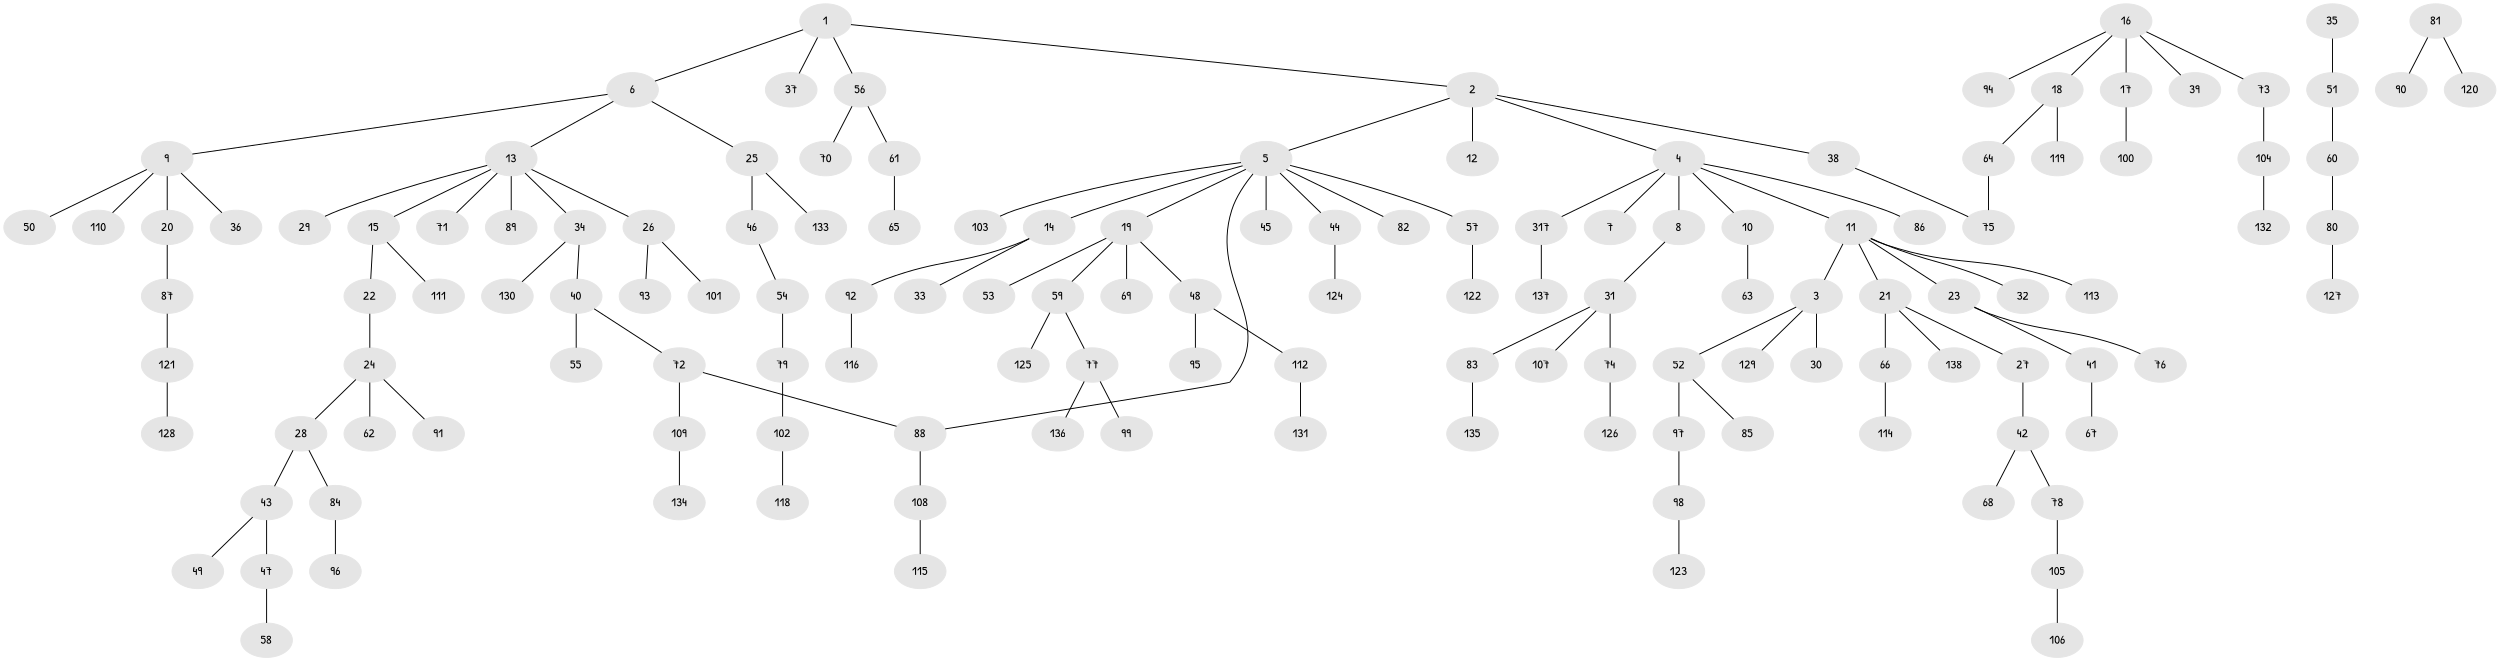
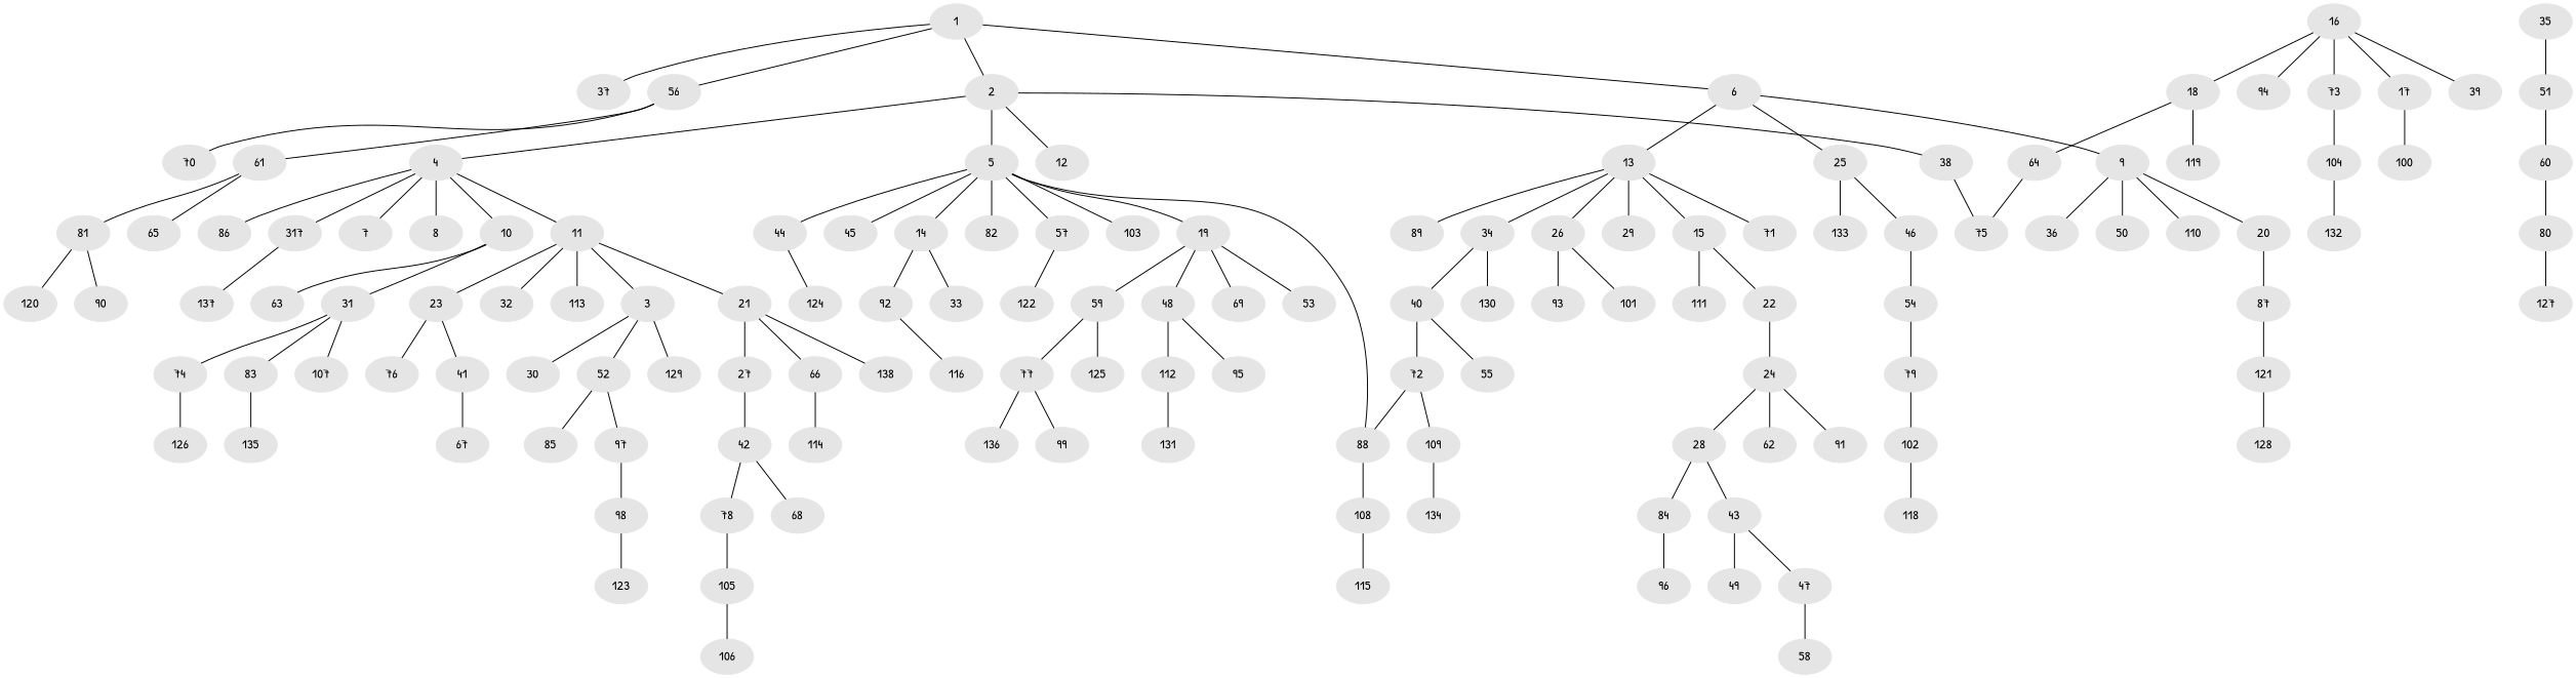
  graph {
    fontname="Patrick Hand"
    node [color=gray90 fontname="Patrick Hand" style=filled]
    edge [fontname="Patrick Hand"]
    1
    2
    6
    37
    56
    4
    5
    12
    38
    9
    13
    25
    61
    70
    3
    30
    52
    129
    7
    8
    10
    11
    86
    n24 [label=317]
    14
    19
    44
    45
    57
    82
    88
    103
    75
    85
    97
    31
    63
    21
    23
    32
    113
    137
    33
    92
    48
    53
    59
    69
    124
    122
    108
    20
    36
    50
    110
    15
    26
    29
    34
    71
    89
    46
    133
    87
    16
    17
    18
    39
    73
    94
    74
    83
    107
    27
    66
    138
    41
    76
    22
    111
    93
    101
    40
    130
    116
    24
    100
    64
    119
    104
    95
    112
    77
    125
    121
    42
    114
    28
    62
    91
    35
    51
    67
    43
    84
    54
    68
    78
    47
    49
    96
    126
    135
    55
    72
    60
    109
    105
    58
    79
    131
    80
    98
    102
    65
    81
    99
    136
    127
    90
    120
    134
    132
    106
    118
    128
    115
    123
    1 -- 2
    1 -- 6
    1 -- 37
    1 -- 56
    2 -- 4
    2 -- 5
    2 -- 12
    2 -- 38
    6 -- 9
    6 -- 13
    6 -- 25
    56 -- 61
    56 -- 70
    4 -- 7
    4 -- 8
    4 -- 10
    4 -- 11
    4 -- 86
    4 -- n24
    5 -- 14
    5 -- 19
    5 -- 44
    5 -- 45
    5 -- 57
    5 -- 82
    5 -- 88
    5 -- 103
    38 -- 75
    9 -- 20
    9 -- 36
    9 -- 50
    9 -- 110
    13 -- 15
    13 -- 26
    13 -- 29
    13 -- 34
    13 -- 71
    13 -- 89
    25 -- 46
    25 -- 133
    61 -- 65
+   61 -- 81
    3 -- 30
    3 -- 52
    3 -- 129
    52 -- 85
    52 -- 97
-   8 -- 31
+   10 -- 31
    10 -- 63
    11 -- 3
    11 -- 21
    11 -- 23
    11 -- 32
    11 -- 113
    n24 -- 137
    14 -- 33
    14 -- 92
    19 -- 48
    19 -- 53
    19 -- 59
    19 -- 69
    44 -- 124
    57 -- 122
    88 -- 108
    97 -- 98
    31 -- 74
    31 -- 83
    31 -- 107
    21 -- 27
    21 -- 66
    21 -- 138
    23 -- 41
    23 -- 76
    92 -- 116
    48 -- 95
    48 -- 112
    59 -- 77
    59 -- 125
    108 -- 115
    20 -- 87
    15 -- 22
    15 -- 111
    26 -- 93
    26 -- 101
    34 -- 40
    34 -- 130
    46 -- 54
    87 -- 121
    16 -- 17
    16 -- 18
    16 -- 39
    16 -- 73
    16 -- 94
    17 -- 100
    18 -- 64
    18 -- 119
    73 -- 104
    74 -- 126
    83 -- 135
    27 -- 42
    66 -- 114
    41 -- 67
    22 -- 24
    40 -- 55
    40 -- 72
    24 -- 28
    24 -- 62
    24 -- 91
    64 -- 75
    104 -- 132
    112 -- 131
    77 -- 99
    77 -- 136
    121 -- 128
    42 -- 68
    42 -- 78
    28 -- 43
    28 -- 84
    35 -- 51
    51 -- 60
    43 -- 47
    43 -- 49
    84 -- 96
    54 -- 79
    78 -- 105
    47 -- 58
    72 -- 88
    72 -- 109
    60 -- 80
    109 -- 134
    105 -- 106
    79 -- 102
    80 -- 127
    98 -- 123
    102 -- 118
    81 -- 90
    81 -- 120
  }
